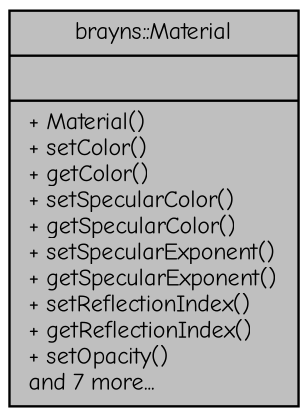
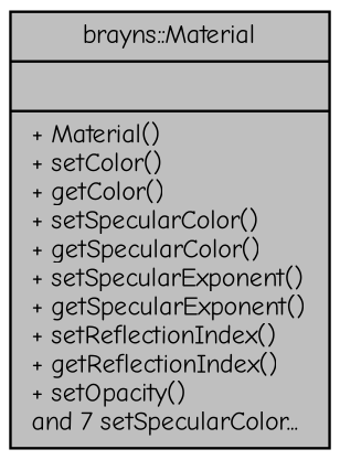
  digraph {
    fontname="Comic Neue"
-   n1 [color=black fillcolor=grey75 fontcolor=black fontname="Comic Neue" fontsize=10 height=0.2 label="{brayns::Material\n||+ Material()\l+ setColor()\l+ getColor()\l+ setSpecularColor()\l+ getSpecularColor()\l+ setSpecularExponent()\l+ getSpecularExponent()\l+ setReflectionIndex()\l+ getReflectionIndex()\l+ setOpacity()\land 7 more...\l}" shape=record style=filled width=0.4]
+   n1 [color=black fillcolor=grey75 fontcolor=black fontname="Comic Neue" fontsize=10 height=0.2 label="{brayns::Material\n||+ Material()\l+ setColor()\l+ getColor()\l+ setSpecularColor()\l+ getSpecularColor()\l+ setSpecularExponent()\l+ getSpecularExponent()\l+ setReflectionIndex()\l+ getReflectionIndex()\l+ setOpacity()\land 7 setSpecularColor...\l}" shape=record style=filled width=0.4]
  }
